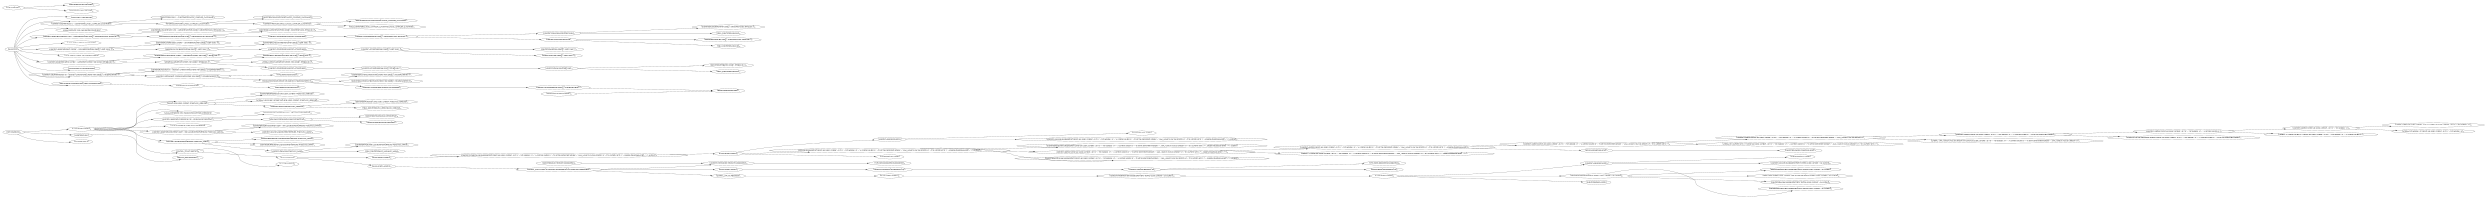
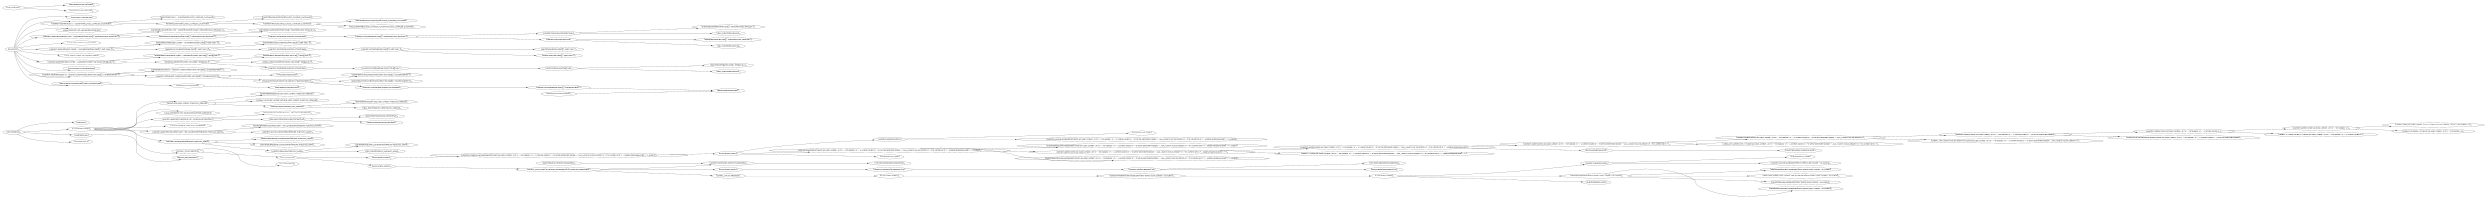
  digraph {
    fontname="Comic Neue"
    rankdir=LR
    node [fontname="Comic Neue"]
    edge [fontname="Comic Neue"]
    n1 [label=<(METHOD,execute)<SUB>46</SUB>>]
+   n2 [label=<(PARAM,this)<SUB>46</SUB>>]
    n3 [label=<(BLOCK,&lt;empty&gt;,&lt;empty&gt;)<SUB>46</SUB>>]
    n4 [label=<(MODIFIER,PUBLIC)>]
    n5 [label=<(MODIFIER,VIRTUAL)>]
    n6 [label=<(log,log(&quot;Using classic compiler&quot;, Project.MSG_VERBOSE))<SUB>47</SUB>>]
    n7 [label=<(LOCAL,Commandline cmd: org.apache.tools.ant.types.Commandline)>]
    n8 [label=<(&lt;operator&gt;.assignment,Commandline cmd = setupJavacCommand(true))<SUB>48</SUB>>]
    n9 [label=<(LOCAL,OutputStream logstr: java.io.OutputStream)>]
    n10 [label=<(&lt;operator&gt;.assignment,OutputStream logstr = new LogOutputStream(attributes, Project.MSG_WARN))<SUB>50</SUB>>]
    n11 [label=<(&lt;init&gt;,new LogOutputStream(attributes, Project.MSG_WARN))<SUB>50</SUB>>]
    n12 [label=<(CONTROL_STRUCTURE,try,try)<SUB>51</SUB>>]
    n13 [label=<(METHOD_RETURN,boolean)<SUB>46</SUB>>]
    n14 [label=<(IDENTIFIER,attributes,log(&quot;Using classic compiler&quot;, Project.MSG_VERBOSE))<SUB>47</SUB>>]
    n15 [label=<(LITERAL,&quot;Using classic compiler&quot;,log(&quot;Using classic compiler&quot;, Project.MSG_VERBOSE))<SUB>47</SUB>>]
    n16 [label=<(&lt;operator&gt;.fieldAccess,Project.MSG_VERBOSE)<SUB>47</SUB>>]
    n17 [label=<(IDENTIFIER,cmd,Commandline cmd = setupJavacCommand(true))<SUB>48</SUB>>]
    n18 [label=<(setupJavacCommand,setupJavacCommand(true))<SUB>48</SUB>>]
    n19 [label=<(IDENTIFIER,logstr,OutputStream logstr = new LogOutputStream(attributes, Project.MSG_WARN))<SUB>50</SUB>>]
    n20 [label=<(&lt;operator&gt;.alloc,new LogOutputStream(attributes, Project.MSG_WARN))<SUB>50</SUB>>]
    n21 [label=<(IDENTIFIER,logstr,new LogOutputStream(attributes, Project.MSG_WARN))<SUB>50</SUB>>]
    n22 [label=<(IDENTIFIER,attributes,new LogOutputStream(attributes, Project.MSG_WARN))<SUB>50</SUB>>]
    n23 [label=<(&lt;operator&gt;.fieldAccess,Project.MSG_WARN)<SUB>50</SUB>>]
    n24 [label=<(BLOCK,catch,catch)>]
    n25 [label=<(BLOCK,finally,finally)<SUB>85</SUB>>]
    n26 [label=<(IDENTIFIER,Project,log(&quot;Using classic compiler&quot;, Project.MSG_VERBOSE))<SUB>47</SUB>>]
    n27 [label=<(FIELD_IDENTIFIER,MSG_VERBOSE,MSG_VERBOSE)<SUB>47</SUB>>]
    n28 [label=<(IDENTIFIER,this,setupJavacCommand(true))<SUB>48</SUB>>]
    n29 [label=<(LITERAL,true,setupJavacCommand(true))<SUB>48</SUB>>]
    n30 [label=<(IDENTIFIER,Project,new LogOutputStream(attributes, Project.MSG_WARN))<SUB>50</SUB>>]
    n31 [label=<(FIELD_IDENTIFIER,MSG_WARN,MSG_WARN)<SUB>50</SUB>>]
    n32 [label=<(BLOCK,try,try)<SUB>51</SUB>>]
    n33 [label=<(LOCAL,Class c: java.lang.Class)>]
    n34 [label=<(&lt;operator&gt;.assignment,Class c = Class.forName(CLASSIC_COMPILER_CLASSNAME))<SUB>54</SUB>>]
    n35 [label=<(LOCAL,Constructor cons: java.lang.reflect.Constructor)>]
    n36 [label=<(&lt;operator&gt;.assignment,Constructor cons = c.getConstructor(new Class[] { OutputStream.class, String.class }))<SUB>55</SUB>>]
    n37 [label=<(LOCAL,Object compiler: java.lang.Object)>]
    n38 [label=<(&lt;operator&gt;.assignment,Object compiler = cons.newInstance(new Object[] { logstr, &quot;javac&quot; }))<SUB>58</SUB>>]
    n39 [label=<(LOCAL,Method compile: java.lang.reflect.Method)>]
    n40 [label=<(&lt;operator&gt;.assignment,Method compile = c.getMethod(&quot;compile&quot;, new Class[] { String[].class }))<SUB>62</SUB>>]
    n41 [label=<(LOCAL,Boolean ok: java.lang.Boolean)>]
    n42 [label=<(&lt;operator&gt;.assignment,Boolean ok = (Boolean) compile.invoke(compiler, new Object[] { cmd.getArguments() }))<SUB>64</SUB>>]
    n43 [label=<(RETURN,return ok.booleanValue();,return ok.booleanValue();)<SUB>67</SUB>>]
    n44 [label=<(BLOCK,&lt;empty&gt;,&lt;empty&gt;)<SUB>68</SUB>>]
    n45 [label=<(BLOCK,&lt;empty&gt;,&lt;empty&gt;)<SUB>78</SUB>>]
    n46 [label=<(IDENTIFIER,c,Class c = Class.forName(CLASSIC_COMPILER_CLASSNAME))<SUB>54</SUB>>]
    n47 [label=<(forName,Class.forName(CLASSIC_COMPILER_CLASSNAME))<SUB>54</SUB>>]
    n48 [label=<(IDENTIFIER,cons,Constructor cons = c.getConstructor(new Class[] { OutputStream.class, String.class }))<SUB>55</SUB>>]
    n49 [label=<(getConstructor,c.getConstructor(new Class[] { OutputStream.class, String.class }))<SUB>56</SUB>>]
    n50 [label=<(IDENTIFIER,compiler,Object compiler = cons.newInstance(new Object[] { logstr, &quot;javac&quot; }))<SUB>58</SUB>>]
    n51 [label=<(newInstance,cons.newInstance(new Object[] { logstr, &quot;javac&quot; }))<SUB>59</SUB>>]
    n52 [label=<(IDENTIFIER,compile,Method compile = c.getMethod(&quot;compile&quot;, new Class[] { String[].class }))<SUB>62</SUB>>]
    n53 [label=<(getMethod,c.getMethod(&quot;compile&quot;, new Class[] { String[].class }))<SUB>62</SUB>>]
    n54 [label=<(IDENTIFIER,ok,Boolean ok = (Boolean) compile.invoke(compiler, new Object[] { cmd.getArguments() }))<SUB>64</SUB>>]
    n55 [label=<(&lt;operator&gt;.cast,(Boolean) compile.invoke(compiler, new Object[] { cmd.getArguments() }))<SUB>65</SUB>>]
    n56 [label=<(booleanValue,ok.booleanValue())<SUB>67</SUB>>]
    n57 [label=<(IDENTIFIER,Class,Class.forName(CLASSIC_COMPILER_CLASSNAME))<SUB>54</SUB>>]
    n58 [label=<(&lt;operator&gt;.fieldAccess,Javac12.CLASSIC_COMPILER_CLASSNAME)<SUB>54</SUB>>]
    n59 [label=<(IDENTIFIER,Javac12,Class.forName(CLASSIC_COMPILER_CLASSNAME))<SUB>54</SUB>>]
    n60 [label=<(FIELD_IDENTIFIER,CLASSIC_COMPILER_CLASSNAME,CLASSIC_COMPILER_CLASSNAME)<SUB>54</SUB>>]
    n61 [label=<(IDENTIFIER,c,c.getConstructor(new Class[] { OutputStream.class, String.class }))<SUB>56</SUB>>]
    n62 [label=<(&lt;operator&gt;.arrayInitializer,&lt;operator&gt;.arrayInitializer)<SUB>56</SUB>>]
    n63 [label=<(&lt;operator&gt;.arrayInitializer,new Class[] { OutputStream.class, String.class })<SUB>56</SUB>>]
    n64 [label=<(&lt;operator&gt;.fieldAccess,OutputStream.class)<SUB>56</SUB>>]
    n65 [label=<(&lt;operator&gt;.fieldAccess,String.class)<SUB>57</SUB>>]
    n66 [label=<(IDENTIFIER,OutputStream,new Class[] { OutputStream.class, String.class })<SUB>56</SUB>>]
    n67 [label=<(FIELD_IDENTIFIER,class,class)<SUB>56</SUB>>]
    n68 [label=<(IDENTIFIER,String,new Class[] { OutputStream.class, String.class })<SUB>57</SUB>>]
    n69 [label=<(FIELD_IDENTIFIER,class,class)<SUB>57</SUB>>]
    n70 [label=<(IDENTIFIER,cons,cons.newInstance(new Object[] { logstr, &quot;javac&quot; }))<SUB>59</SUB>>]
    n71 [label=<(&lt;operator&gt;.arrayInitializer,&lt;operator&gt;.arrayInitializer)<SUB>59</SUB>>]
    n72 [label=<(&lt;operator&gt;.arrayInitializer,new Object[] { logstr, &quot;javac&quot; })<SUB>59</SUB>>]
    n73 [label=<(IDENTIFIER,logstr,new Object[] { logstr, &quot;javac&quot; })<SUB>59</SUB>>]
    n74 [label=<(LITERAL,&quot;javac&quot;,new Object[] { logstr, &quot;javac&quot; })<SUB>59</SUB>>]
    n75 [label=<(IDENTIFIER,c,c.getMethod(&quot;compile&quot;, new Class[] { String[].class }))<SUB>62</SUB>>]
    n76 [label=<(LITERAL,&quot;compile&quot;,c.getMethod(&quot;compile&quot;, new Class[] { String[].class }))<SUB>62</SUB>>]
    n77 [label=<(&lt;operator&gt;.arrayInitializer,&lt;operator&gt;.arrayInitializer)<SUB>62</SUB>>]
    n78 [label=<(&lt;operator&gt;.arrayInitializer,new Class[] { String[].class })<SUB>63</SUB>>]
    n79 [label=<(&lt;operator&gt;.fieldAccess,String[].class)<SUB>63</SUB>>]
    n80 [label=<(IDENTIFIER,String[],new Class[] { String[].class })<SUB>63</SUB>>]
    n81 [label=<(FIELD_IDENTIFIER,class,class)<SUB>63</SUB>>]
    n82 [label=<(TYPE_REF,Boolean,Boolean)<SUB>65</SUB>>]
    n83 [label=<(invoke,compile.invoke(compiler, new Object[] { cmd.getArguments() }))<SUB>65</SUB>>]
    n84 [label=<(IDENTIFIER,compile,compile.invoke(compiler, new Object[] { cmd.getArguments() }))<SUB>65</SUB>>]
    n85 [label=<(IDENTIFIER,compiler,compile.invoke(compiler, new Object[] { cmd.getArguments() }))<SUB>65</SUB>>]
    n86 [label=<(&lt;operator&gt;.arrayInitializer,&lt;operator&gt;.arrayInitializer)<SUB>65</SUB>>]
    n87 [label=<(&lt;operator&gt;.arrayInitializer,new Object[] { cmd.getArguments() })<SUB>66</SUB>>]
    n88 [label=<(getArguments,getArguments())<SUB>66</SUB>>]
    n89 [label=<(IDENTIFIER,cmd,getArguments())<SUB>66</SUB>>]
    n90 [label=<(IDENTIFIER,ok,ok.booleanValue())<SUB>67</SUB>>]
    n91 [label=<(&lt;operator&gt;.throw,throw new BuildException(&quot;Cannot use classic compiler , as it is &quot; + &quot;not available. \n&quot; + &quot; A common solution is &quot; + &quot;to set the environment variable&quot; + &quot; JAVA_HOME to your jdk directory.\n&quot; + &quot;It is currently set to \&quot;&quot; + JavaEnvUtils.getJavaHome() + &quot;\&quot;&quot;, location);)<SUB>69</SUB>>]
    n92 [label=<(CONTROL_STRUCTURE,if (ex instanceof BuildException),if (ex instanceof BuildException))<SUB>79</SUB>>]
    n93 [label=<(BLOCK,&lt;empty&gt;,&lt;empty&gt;)<SUB>69</SUB>>]
    n94 [label=<(&lt;operator&gt;.assignment,&lt;empty&gt;)>]
    n95 [label=<(&lt;init&gt;,new BuildException(&quot;Cannot use classic compiler , as it is &quot; + &quot;not available. \n&quot; + &quot; A common solution is &quot; + &quot;to set the environment variable&quot; + &quot; JAVA_HOME to your jdk directory.\n&quot; + &quot;It is currently set to \&quot;&quot; + JavaEnvUtils.getJavaHome() + &quot;\&quot;&quot;, location))<SUB>69</SUB>>]
    n96 [label=<(IDENTIFIER,$obj1,&lt;empty&gt;)>]
    n97 [label=<(IDENTIFIER,$obj1,&lt;empty&gt;)>]
    n98 [label=<(&lt;operator&gt;.alloc,new BuildException(&quot;Cannot use classic compiler , as it is &quot; + &quot;not available. \n&quot; + &quot; A common solution is &quot; + &quot;to set the environment variable&quot; + &quot; JAVA_HOME to your jdk directory.\n&quot; + &quot;It is currently set to \&quot;&quot; + JavaEnvUtils.getJavaHome() + &quot;\&quot;&quot;, location))<SUB>69</SUB>>]
    n99 [label=<(IDENTIFIER,$obj1,new BuildException(&quot;Cannot use classic compiler , as it is &quot; + &quot;not available. \n&quot; + &quot; A common solution is &quot; + &quot;to set the environment variable&quot; + &quot; JAVA_HOME to your jdk directory.\n&quot; + &quot;It is currently set to \&quot;&quot; + JavaEnvUtils.getJavaHome() + &quot;\&quot;&quot;, location))>]
    n100 [label=<(&lt;operator&gt;.addition,&quot;Cannot use classic compiler , as it is &quot; + &quot;not available. \n&quot; + &quot; A common solution is &quot; + &quot;to set the environment variable&quot; + &quot; JAVA_HOME to your jdk directory.\n&quot; + &quot;It is currently set to \&quot;&quot; + JavaEnvUtils.getJavaHome() + &quot;\&quot;&quot;)<SUB>69</SUB>>]
    n101 [label=<(IDENTIFIER,location,new BuildException(&quot;Cannot use classic compiler , as it is &quot; + &quot;not available. \n&quot; + &quot; A common solution is &quot; + &quot;to set the environment variable&quot; + &quot; JAVA_HOME to your jdk directory.\n&quot; + &quot;It is currently set to \&quot;&quot; + JavaEnvUtils.getJavaHome() + &quot;\&quot;&quot;, location))<SUB>77</SUB>>]
    n102 [label=<(&lt;operator&gt;.addition,&quot;Cannot use classic compiler , as it is &quot; + &quot;not available. \n&quot; + &quot; A common solution is &quot; + &quot;to set the environment variable&quot; + &quot; JAVA_HOME to your jdk directory.\n&quot; + &quot;It is currently set to \&quot;&quot; + JavaEnvUtils.getJavaHome())<SUB>69</SUB>>]
    n103 [label=<(LITERAL,&quot;\&quot;&quot;,&quot;Cannot use classic compiler , as it is &quot; + &quot;not available. \n&quot; + &quot; A common solution is &quot; + &quot;to set the environment variable&quot; + &quot; JAVA_HOME to your jdk directory.\n&quot; + &quot;It is currently set to \&quot;&quot; + JavaEnvUtils.getJavaHome() + &quot;\&quot;&quot;)<SUB>76</SUB>>]
    n104 [label=<(&lt;operator&gt;.addition,&quot;Cannot use classic compiler , as it is &quot; + &quot;not available. \n&quot; + &quot; A common solution is &quot; + &quot;to set the environment variable&quot; + &quot; JAVA_HOME to your jdk directory.\n&quot; + &quot;It is currently set to \&quot;&quot;)<SUB>69</SUB>>]
    n105 [label=<(getJavaHome,getJavaHome())<SUB>75</SUB>>]
    n106 [label=<(&lt;operator&gt;.addition,&quot;Cannot use classic compiler , as it is &quot; + &quot;not available. \n&quot; + &quot; A common solution is &quot; + &quot;to set the environment variable&quot; + &quot; JAVA_HOME to your jdk directory.\n&quot;)<SUB>69</SUB>>]
    n107 [label=<(LITERAL,&quot;It is currently set to \&quot;&quot;,&quot;Cannot use classic compiler , as it is &quot; + &quot;not available. \n&quot; + &quot; A common solution is &quot; + &quot;to set the environment variable&quot; + &quot; JAVA_HOME to your jdk directory.\n&quot; + &quot;It is currently set to \&quot;&quot;)<SUB>74</SUB>>]
    n108 [label=<(IDENTIFIER,JavaEnvUtils,getJavaHome())<SUB>75</SUB>>]
    n109 [label=<(&lt;operator&gt;.addition,&quot;Cannot use classic compiler , as it is &quot; + &quot;not available. \n&quot; + &quot; A common solution is &quot; + &quot;to set the environment variable&quot;)<SUB>69</SUB>>]
    n110 [label=<(LITERAL,&quot; JAVA_HOME to your jdk directory.\n&quot;,&quot;Cannot use classic compiler , as it is &quot; + &quot;not available. \n&quot; + &quot; A common solution is &quot; + &quot;to set the environment variable&quot; + &quot; JAVA_HOME to your jdk directory.\n&quot;)<SUB>73</SUB>>]
    n111 [label=<(&lt;operator&gt;.addition,&quot;Cannot use classic compiler , as it is &quot; + &quot;not available. \n&quot; + &quot; A common solution is &quot;)<SUB>69</SUB>>]
    n112 [label=<(LITERAL,&quot;to set the environment variable&quot;,&quot;Cannot use classic compiler , as it is &quot; + &quot;not available. \n&quot; + &quot; A common solution is &quot; + &quot;to set the environment variable&quot;)<SUB>72</SUB>>]
    n113 [label=<(&lt;operator&gt;.addition,&quot;Cannot use classic compiler , as it is &quot; + &quot;not available. \n&quot;)<SUB>69</SUB>>]
    n114 [label=<(LITERAL,&quot; A common solution is &quot;,&quot;Cannot use classic compiler , as it is &quot; + &quot;not available. \n&quot; + &quot; A common solution is &quot;)<SUB>71</SUB>>]
    n115 [label=<(LITERAL,&quot;Cannot use classic compiler , as it is &quot;,&quot;Cannot use classic compiler , as it is &quot; + &quot;not available. \n&quot;)<SUB>69</SUB>>]
    n116 [label=<(LITERAL,&quot;not available. \n&quot;,&quot;Cannot use classic compiler , as it is &quot; + &quot;not available. \n&quot;)<SUB>70</SUB>>]
    n117 [label=<(&lt;operator&gt;.instanceOf,ex instanceof BuildException)<SUB>79</SUB>>]
    n118 [label=<(BLOCK,&lt;empty&gt;,&lt;empty&gt;)<SUB>79</SUB>>]
    n119 [label=<(CONTROL_STRUCTURE,else,else)<SUB>81</SUB>>]
    n120 [label=<(TYPE_REF,BuildException,BuildException)<SUB>79</SUB>>]
    n121 [label=<(&lt;operator&gt;.throw,throw (BuildException) ex;)<SUB>80</SUB>>]
    n122 [label=<(BLOCK,&lt;empty&gt;,&lt;empty&gt;)<SUB>81</SUB>>]
    n123 [label=<(IDENTIFIER,ex,ex instanceof BuildException)<SUB>79</SUB>>]
    n124 [label=<(&lt;operator&gt;.cast,(BuildException) ex)<SUB>80</SUB>>]
    n125 [label=<(TYPE_REF,BuildException,BuildException)<SUB>80</SUB>>]
    n126 [label=<(IDENTIFIER,ex,(BuildException) ex)<SUB>80</SUB>>]
    n127 [label=<(&lt;operator&gt;.throw,throw new BuildException(&quot;Error starting classic compiler: &quot;, ex, location);)<SUB>82</SUB>>]
    n128 [label=<(BLOCK,&lt;empty&gt;,&lt;empty&gt;)<SUB>82</SUB>>]
    n129 [label=<(&lt;operator&gt;.assignment,&lt;empty&gt;)>]
    n130 [label=<(&lt;init&gt;,new BuildException(&quot;Error starting classic compiler: &quot;, ex, location))<SUB>82</SUB>>]
    n131 [label=<(IDENTIFIER,$obj2,&lt;empty&gt;)>]
    n132 [label=<(IDENTIFIER,$obj2,&lt;empty&gt;)>]
    n133 [label=<(&lt;operator&gt;.alloc,new BuildException(&quot;Error starting classic compiler: &quot;, ex, location))<SUB>82</SUB>>]
    n134 [label=<(IDENTIFIER,$obj2,new BuildException(&quot;Error starting classic compiler: &quot;, ex, location))>]
    n135 [label=<(LITERAL,&quot;Error starting classic compiler: &quot;,new BuildException(&quot;Error starting classic compiler: &quot;, ex, location))<SUB>82</SUB>>]
    n136 [label=<(IDENTIFIER,ex,new BuildException(&quot;Error starting classic compiler: &quot;, ex, location))<SUB>83</SUB>>]
    n137 [label=<(IDENTIFIER,location,new BuildException(&quot;Error starting classic compiler: &quot;, ex, location))<SUB>83</SUB>>]
    n138 [label=<(close,close(logstr))<SUB>86</SUB>>]
    n139 [label=<(IDENTIFIER,FileUtils,close(logstr))<SUB>86</SUB>>]
    n140 [label=<(IDENTIFIER,logstr,close(logstr))<SUB>86</SUB>>]
+   n1 -> n2
    n1 -> n3
    n1 -> n4
    n1 -> n5
    n3 -> n6
    n3 -> n7
    n3 -> n8
    n3 -> n9
    n3 -> n10
    n3 -> n11
    n3 -> n12
    n4 -> n13
    n6 -> n14
    n6 -> n15
    n6 -> n16
    n8 -> n17
    n8 -> n18
    n10 -> n19
    n10 -> n20
    n11 -> n21
    n11 -> n22
    n11 -> n23
    n12 -> n24
    n12 -> n25
    n16 -> n26
    n16 -> n27
    n18 -> n28
    n18 -> n29
    n23 -> n30
    n23 -> n31
    n24 -> n44
    n24 -> n45
    n32 -> n33
    n32 -> n34
    n32 -> n35
    n32 -> n36
    n32 -> n37
    n32 -> n38
    n32 -> n39
    n32 -> n40
    n32 -> n41
    n32 -> n42
    n32 -> n43
    n34 -> n46
    n34 -> n47
    n36 -> n48
    n36 -> n49
    n38 -> n50
    n38 -> n51
    n40 -> n52
    n40 -> n53
    n42 -> n54
    n42 -> n55
    n43 -> n56
    n44 -> n91
    n45 -> n92
    n47 -> n57
    n47 -> n58
    n49 -> n61
    n49 -> n62
    n51 -> n70
    n51 -> n71
    n53 -> n75
    n53 -> n76
    n53 -> n77
    n55 -> n82
    n55 -> n83
    n56 -> n90
    n58 -> n59
    n58 -> n60
    n62 -> n63
    n63 -> n64
    n63 -> n65
    n64 -> n66
    n64 -> n67
    n65 -> n68
    n65 -> n69
    n71 -> n72
    n72 -> n73
    n72 -> n74
    n77 -> n78
    n78 -> n79
    n79 -> n80
    n79 -> n81
    n83 -> n84
    n83 -> n85
    n83 -> n86
    n86 -> n87
    n87 -> n88
    n89 -> n88
    n91 -> n93
    n92 -> n117
    n92 -> n118
    n92 -> n119
    n93 -> n94
    n93 -> n95
    n93 -> n96
    n94 -> n97
    n94 -> n98
    n95 -> n99
    n95 -> n100
    n95 -> n101
    n100 -> n102
    n100 -> n103
    n102 -> n104
    n102 -> n105
    n104 -> n106
    n104 -> n107
    n105 -> n108
    n106 -> n109
    n106 -> n110
    n109 -> n111
    n109 -> n112
    n111 -> n113
    n111 -> n114
    n113 -> n115
    n113 -> n116
    n117 -> n120
    n118 -> n121
    n119 -> n122
    n121 -> n124
    n122 -> n127
    n123 -> n117
    n124 -> n125
    n124 -> n126
    n127 -> n128
    n128 -> n129
    n128 -> n130
    n128 -> n131
    n129 -> n132
    n129 -> n133
    n130 -> n134
    n130 -> n135
    n130 -> n136
    n130 -> n137
    n138 -> n139
    n138 -> n140
  }
